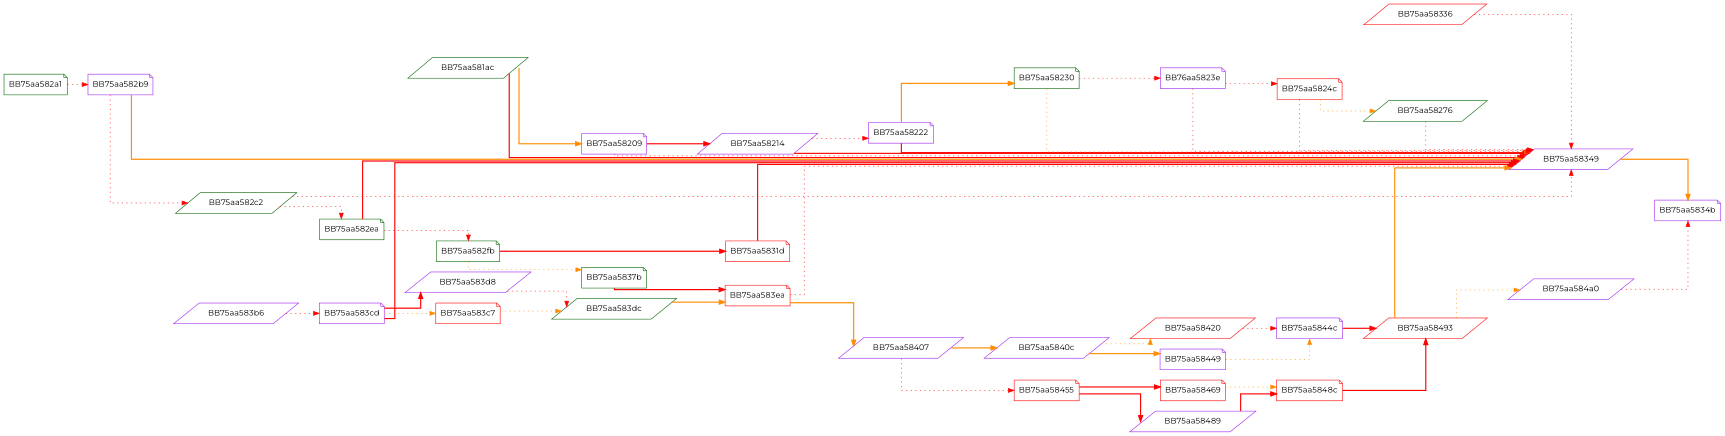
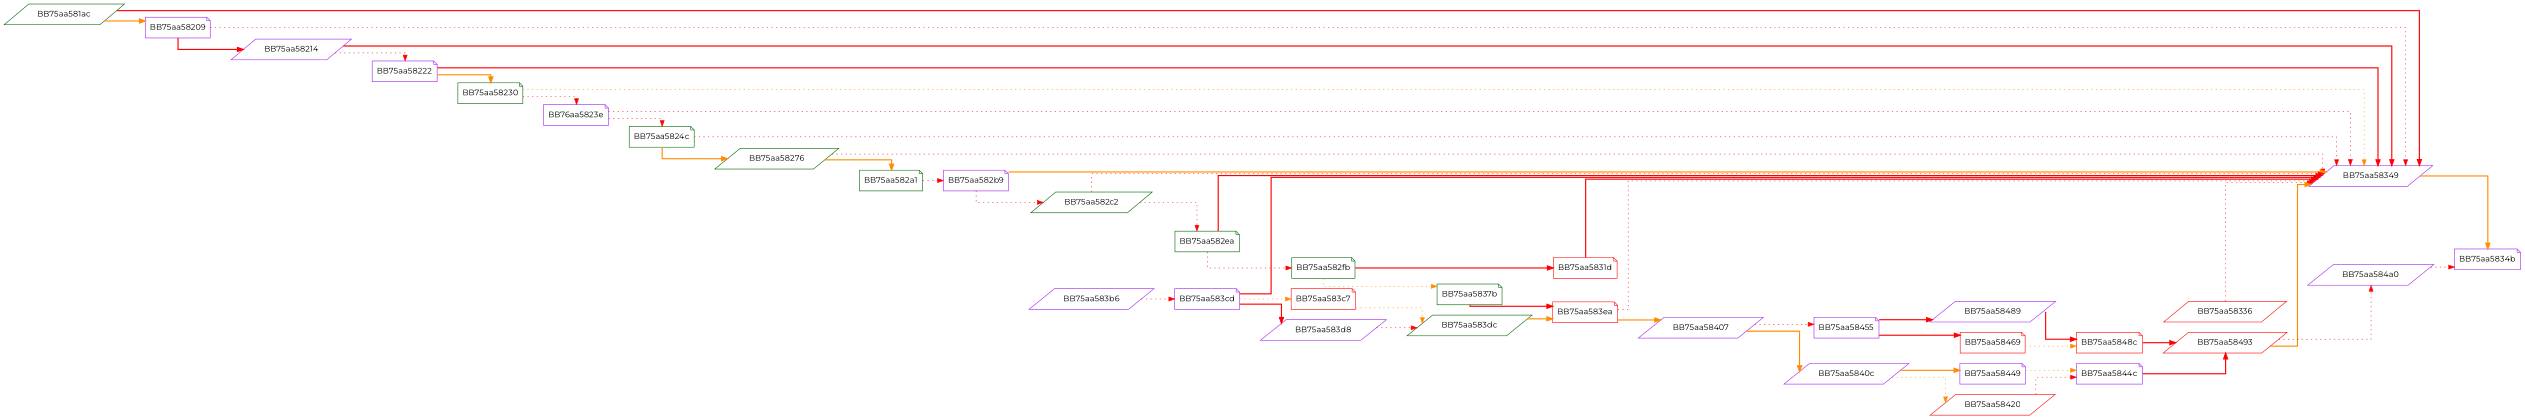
  digraph {
    fontname=Montserrat
    rankdir=LR
    splines=ortho
    node [color=purple fontname=Montserrat shape=note]
    edge [color=red fontname=Montserrat style=dotted]
    BB75aa581ac [color=darkgreen shape=parallelogram]
    BB75aa58349 [shape=parallelogram]
    BB75aa58209
    BB75aa5834b
    BB75aa58214 [shape=parallelogram]
    BB75aa58222
    BB75aa58230 [color=darkgreen]
    n8 [label=BB76aa5823e]
-   BB75aa5824c [color=red]
+   BB75aa5824c [color=darkgreen]
    BB75aa58276 [color=darkgreen shape=parallelogram]
    BB75aa582a1 [color=darkgreen]
    BB75aa582b9
    BB75aa582c2 [color=darkgreen shape=parallelogram]
    BB75aa583b6 [shape=parallelogram]
    BB75aa583cd
    BB75aa582ea [color=darkgreen]
    BB75aa582fb [color=darkgreen]
    BB75aa5837b [color=darkgreen]
    BB75aa5831d [color=red]
    BB75aa583ea [color=red]
    BB75aa58407 [shape=parallelogram]
    BB75aa58336 [color=red shape=parallelogram]
-   BB75aa58455 [color=red]
+   BB75aa58455
    BB75aa5840c [shape=parallelogram]
    BB75aa583c7 [color=red]
    BB75aa583d8 [shape=parallelogram]
    BB75aa583dc [color=darkgreen shape=parallelogram]
    BB75aa58489 [shape=parallelogram]
    BB75aa58469 [color=red]
    BB75aa58449
    BB75aa58420 [color=red shape=parallelogram]
    BB75aa5848c [color=red]
    BB75aa5844c
    BB75aa58493 [color=red shape=parallelogram]
    BB75aa584a0 [shape=parallelogram]
    BB75aa581ac -> BB75aa58349 [style=bold]
    BB75aa581ac -> BB75aa58209 [color=darkorange style=bold]
    BB75aa58349 -> BB75aa5834b [color=darkorange style=bold]
    BB75aa58209 -> BB75aa58349
    BB75aa58209 -> BB75aa58214 [style=bold]
    BB75aa58214 -> BB75aa58349 [style=bold]
    BB75aa58214 -> BB75aa58222
    BB75aa58222 -> BB75aa58349 [style=bold]
    BB75aa58222 -> BB75aa58230 [color=darkorange style=bold]
    BB75aa58230 -> BB75aa58349 [color=darkorange]
    BB75aa58230 -> n8
    n8 -> BB75aa58349
    n8 -> BB75aa5824c
    BB75aa5824c -> BB75aa58349
-   BB75aa5824c -> BB75aa58276 [color=darkorange]
+   BB75aa5824c -> BB75aa58276 [color=darkorange style=bold]
    BB75aa58276 -> BB75aa58349
+   BB75aa58276 -> BB75aa582a1 [color=darkorange style=bold]
    BB75aa582a1 -> BB75aa582b9
    BB75aa582b9 -> BB75aa58349 [color=darkorange style=bold]
    BB75aa582b9 -> BB75aa582c2
    BB75aa582c2 -> BB75aa58349
    BB75aa582c2 -> BB75aa582ea
    BB75aa583b6 -> BB75aa583cd
    BB75aa583cd -> BB75aa58349 [style=bold]
    BB75aa583cd -> BB75aa583c7 [color=darkorange]
    BB75aa583cd -> BB75aa583d8 [style=bold]
    BB75aa582ea -> BB75aa58349 [style=bold]
    BB75aa582ea -> BB75aa582fb
    BB75aa582fb -> BB75aa5837b [color=darkorange]
    BB75aa582fb -> BB75aa5831d [style=bold]
    BB75aa5837b -> BB75aa583ea [style=bold]
    BB75aa5831d -> BB75aa58349 [style=bold]
    BB75aa583ea -> BB75aa58349
    BB75aa583ea -> BB75aa58407 [color=darkorange style=bold]
    BB75aa58407 -> BB75aa58455
    BB75aa58407 -> BB75aa5840c [color=darkorange style=bold]
    BB75aa58336 -> BB75aa58349
    BB75aa58455 -> BB75aa58489 [style=bold]
    BB75aa58455 -> BB75aa58469 [style=bold]
    BB75aa5840c -> BB75aa58449 [color=darkorange style=bold]
    BB75aa5840c -> BB75aa58420 [color=darkorange]
    BB75aa583c7 -> BB75aa583dc [color=darkorange]
    BB75aa583d8 -> BB75aa583dc
    BB75aa583dc -> BB75aa583ea [color=darkorange style=bold]
    BB75aa58489 -> BB75aa5848c [style=bold]
    BB75aa58469 -> BB75aa5848c [color=darkorange]
    BB75aa58449 -> BB75aa5844c [color=darkorange]
    BB75aa58420 -> BB75aa5844c
    BB75aa5848c -> BB75aa58493 [style=bold]
    BB75aa5844c -> BB75aa58493 [style=bold]
    BB75aa58493 -> BB75aa58349 [color=darkorange style=bold]
-   BB75aa58493 -> BB75aa584a0 [color=darkorange]
+   BB75aa58493 -> BB75aa584a0
    BB75aa584a0 -> BB75aa5834b
  }
